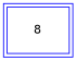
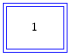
  digraph {
    fontsize=12
-   n1 [color=Blue label=8 peripheries=2 shape=box]
+   n1 [color=Blue label=1 peripheries=2 shape=box]
  }
